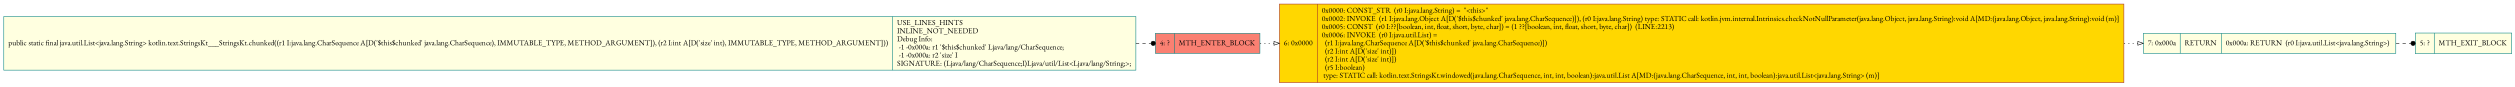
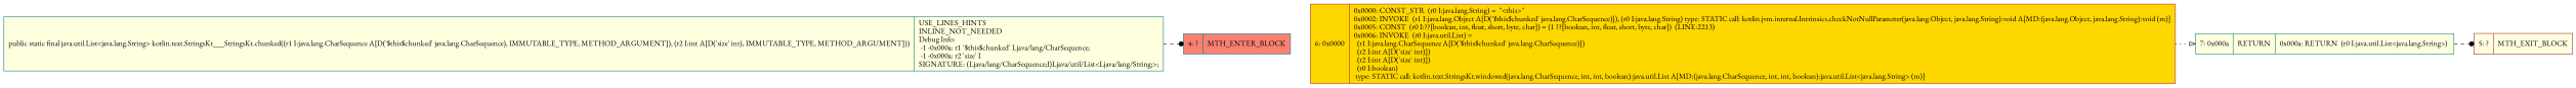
  digraph {
    fontname="EB Garamond"
    rankdir=LR
    node [color=teal fillcolor=lightyellow fontname="EB Garamond" shape=record style=filled]
    edge [arrowhead=onormal fontname="EB Garamond" style=dotted]
    n1 [fillcolor=salmon label="{4\:\ ?|MTH_ENTER_BLOCK\l}"]
-   n2 [color=brown fillcolor=gold label="{6\:\ 0x0000|0x0000: CONST_STR  (r0 I:java.lang.String) =  \"\<this\>\" \l0x0002: INVOKE  (r1 I:java.lang.Object A[D('$this$chunked' java.lang.CharSequence)]), (r0 I:java.lang.String) type: STATIC call: kotlin.jvm.internal.Intrinsics.checkNotNullParameter(java.lang.Object, java.lang.String):void A[MD:(java.lang.Object, java.lang.String):void (m)]\l0x0005: CONST  (r0 I:??[boolean, int, float, short, byte, char]) = (1 ??[boolean, int, float, short, byte, char])  (LINE:2213)\l0x0006: INVOKE  (r0 I:java.util.List) = \l  (r1 I:java.lang.CharSequence A[D('$this$chunked' java.lang.CharSequence)])\l  (r2 I:int A[D('size' int)])\l  (r2 I:int A[D('size' int)])\l  (r5 I:boolean)\l type: STATIC call: kotlin.text.StringsKt.windowed(java.lang.CharSequence, int, int, boolean):java.util.List A[MD:(java.lang.CharSequence, int, int, boolean):java.util.List\<java.lang.String\> (m)]\l}"]
+   n2 [color=brown fillcolor=gold label="{6\:\ 0x0000|0x0000: CONST_STR  (r0 I:java.lang.String) =  \"\<this\>\" \l0x0002: INVOKE  (r1 I:java.lang.Object A[D('$this$chunked' java.lang.CharSequence)]), (r0 I:java.lang.String) type: STATIC call: kotlin.jvm.internal.Intrinsics.checkNotNullParameter(java.lang.Object, java.lang.String):void A[MD:(java.lang.Object, java.lang.String):void (m)]\l0x0005: CONST  (r0 I:??[boolean, int, float, short, byte, char]) = (1 ??[boolean, int, float, short, byte, char])  (LINE:2213)\l0x0006: INVOKE  (r0 I:java.util.List) = \l  (r1 I:java.lang.CharSequence A[D('$this$chunked' java.lang.CharSequence)])\l  (r2 I:int A[D('size' int)])\l  (r2 I:int A[D('size' int)])\l  (r0 I:boolean)\l type: STATIC call: kotlin.text.StringsKt.windowed(java.lang.CharSequence, int, int, boolean):java.util.List A[MD:(java.lang.CharSequence, int, int, boolean):java.util.List\<java.lang.String\> (m)]\l}"]
    n3 [label="{7\:\ 0x000a|RETURN\l|0x000a: RETURN  (r0 I:java.util.List\<java.lang.String\>) \l}"]
-   n4 [label="{5\:\ ?|MTH_EXIT_BLOCK\l}"]
+   n4 [color=brown label="{5\:\ ?|MTH_EXIT_BLOCK\l}"]
    n5 [label="{public static final java.util.List\<java.lang.String\> kotlin.text.StringsKt___StringsKt.chunked((r1 I:java.lang.CharSequence A[D('$this$chunked' java.lang.CharSequence), IMMUTABLE_TYPE, METHOD_ARGUMENT]), (r2 I:int A[D('size' int), IMMUTABLE_TYPE, METHOD_ARGUMENT]))  | USE_LINES_HINTS\lINLINE_NOT_NEEDED\lDebug Info:\l  \-1 \-0x000a: r1 '$this$chunked' Ljava\/lang\/CharSequence;\l  \-1 \-0x000a: r2 'size' I\lSIGNATURE: (Ljava\/lang\/CharSequence;I)Ljava\/util\/List\<Ljava\/lang\/String;\>;\l}"]
-   n1 -> n2
    n2 -> n3
    n3 -> n4 [arrowhead=dot style=dashed]
    n5 -> n1 [arrowhead=dot style=dashed]
  }
